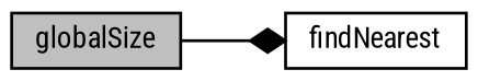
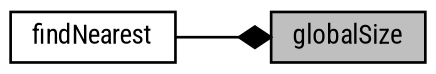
  digraph {
    rankdir=LR
    fontname="Roboto Condensed"
    node [color=black fontname="Roboto Condensed" fontsize=10 shape=record]
    n1 [fillcolor=grey75 fontcolor=black height=0.2 label=globalSize style=filled width=0.4]
    n2 [height=0.2 label=findNearest width=0.4]
-   n1 -> n2 [color=black fontname="Roboto Condensed" fontsize=10 labelfontname=Helvetica labelfontsize=10 style=solid arrowhead=diamond]
+   n2 -> n1 [color=black fontname="Roboto Condensed" fontsize=10 labelfontname=Helvetica labelfontsize=10 style=solid arrowhead=diamond]
  }
